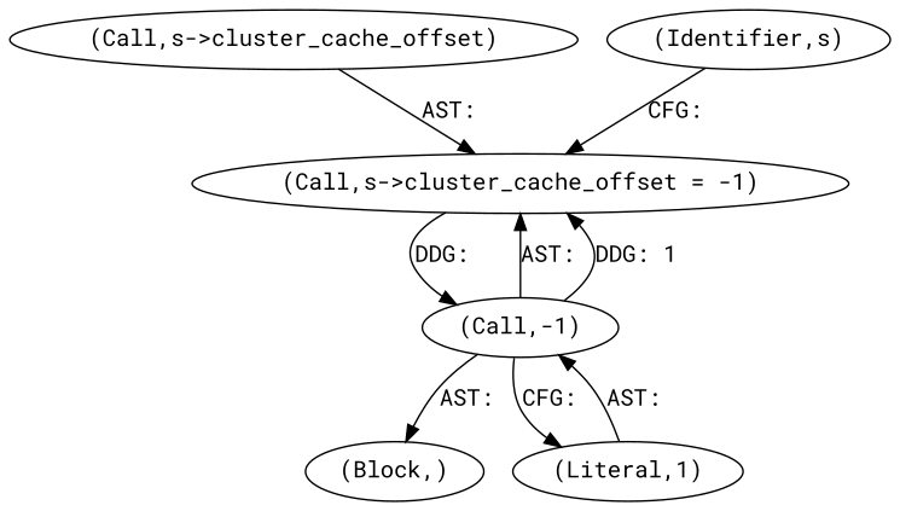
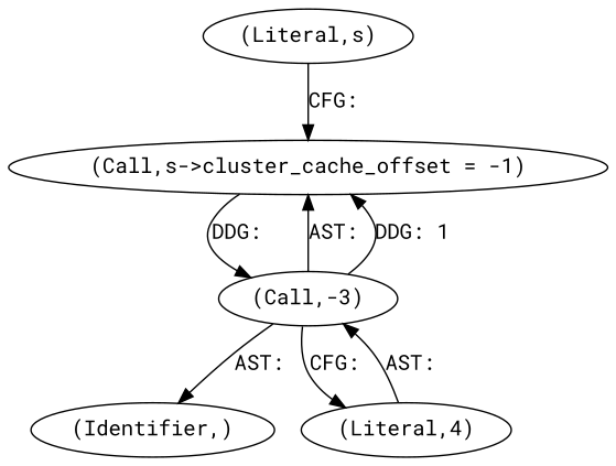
  digraph {
    fontname="Roboto Mono"
    node [fontname="Roboto Mono"]
    edge [fontname="Roboto Mono"]
    n1 [label="(Call,s->cluster_cache_offset = -1)"]
-   n2 [label="(Call,-1)"]
-   n3 [label="(Block,)"]
-   n4 [label="(Literal,1)"]
-   n5 [label="(Call,s->cluster_cache_offset)"]
-   n6 [label="(Identifier,s)"]
+   n2 [label="(Call,-3)"]
+   n3 [label="(Identifier,)"]
+   n4 [label="(Literal,4)"]
+   n6 [label="(Literal,s)"]
    n1 -> n2 [label="DDG: "]
    n2 -> n1 [label="AST: "]
    n2 -> n1 [label="DDG: 1"]
    n2 -> n3 [label="AST: "]
    n2 -> n4 [label="CFG: "]
    n4 -> n2 [label="AST: "]
-   n5 -> n1 [label="AST: "]
    n6 -> n1 [label="CFG: "]
  }
